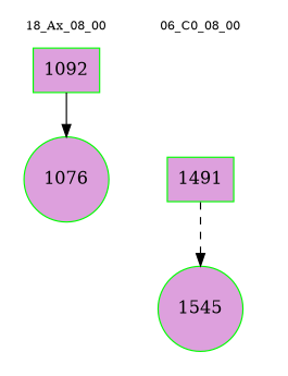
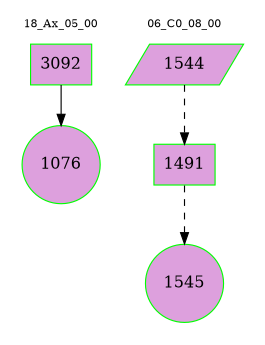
  digraph {
    node [color=green fillcolor=plum shape=box style=filled]
    edge [color=black style=dashed]
-   n1 [label=1092]
+   n1 [label=3092]
    n2 [label=1076 shape=circle]
+   n3 [label=1544 shape=parallelogram]
    n4 [label=1491]
    n5 [label=1545 shape=circle]
    subgraph cluster_1 {
      color=white
      fontsize=10
-     label="18_Ax_08_00"
+     label="18_Ax_05_00"
      n1
      n2
    }
    subgraph cluster_2 {
      color=white
      fontsize=10
      label="06_C0_08_00"
+     n3
      n4
      n5
    }
    n1 -> n2 [style=solid]
+   n3 -> n4
    n4 -> n5
  }
